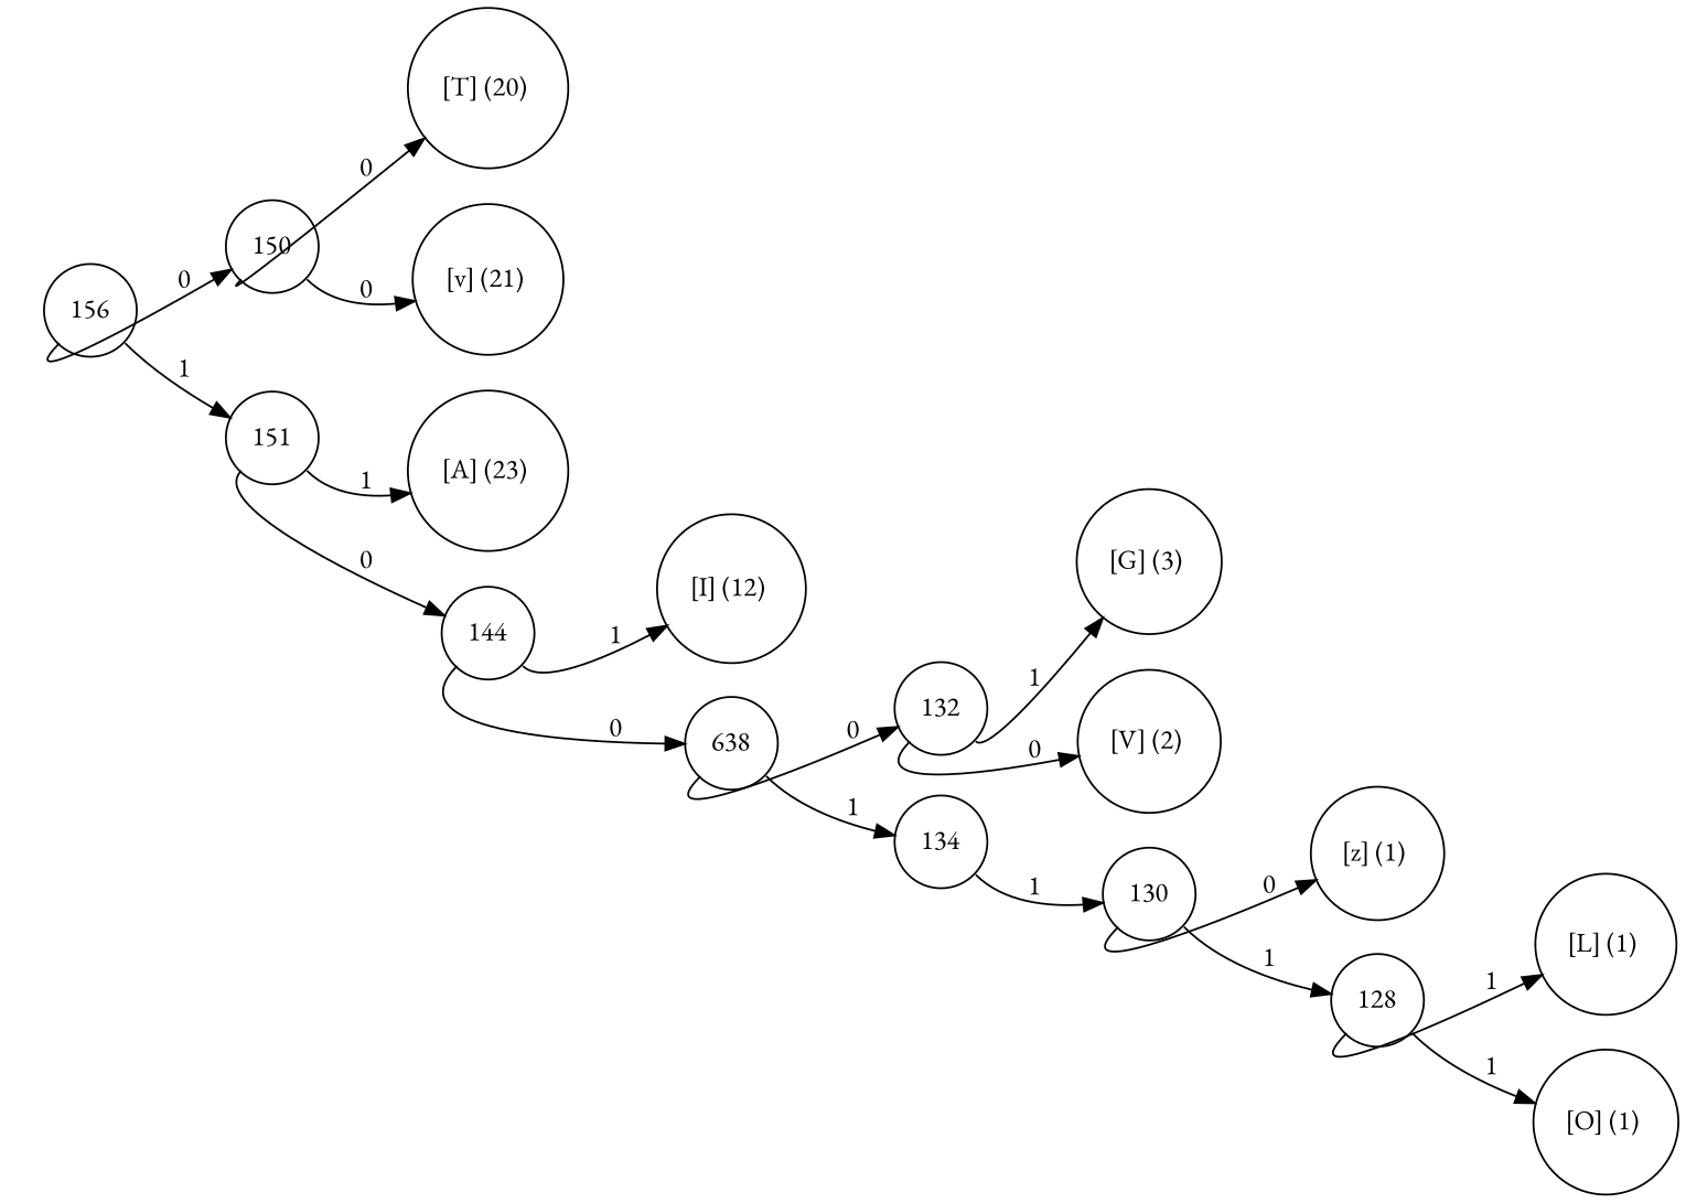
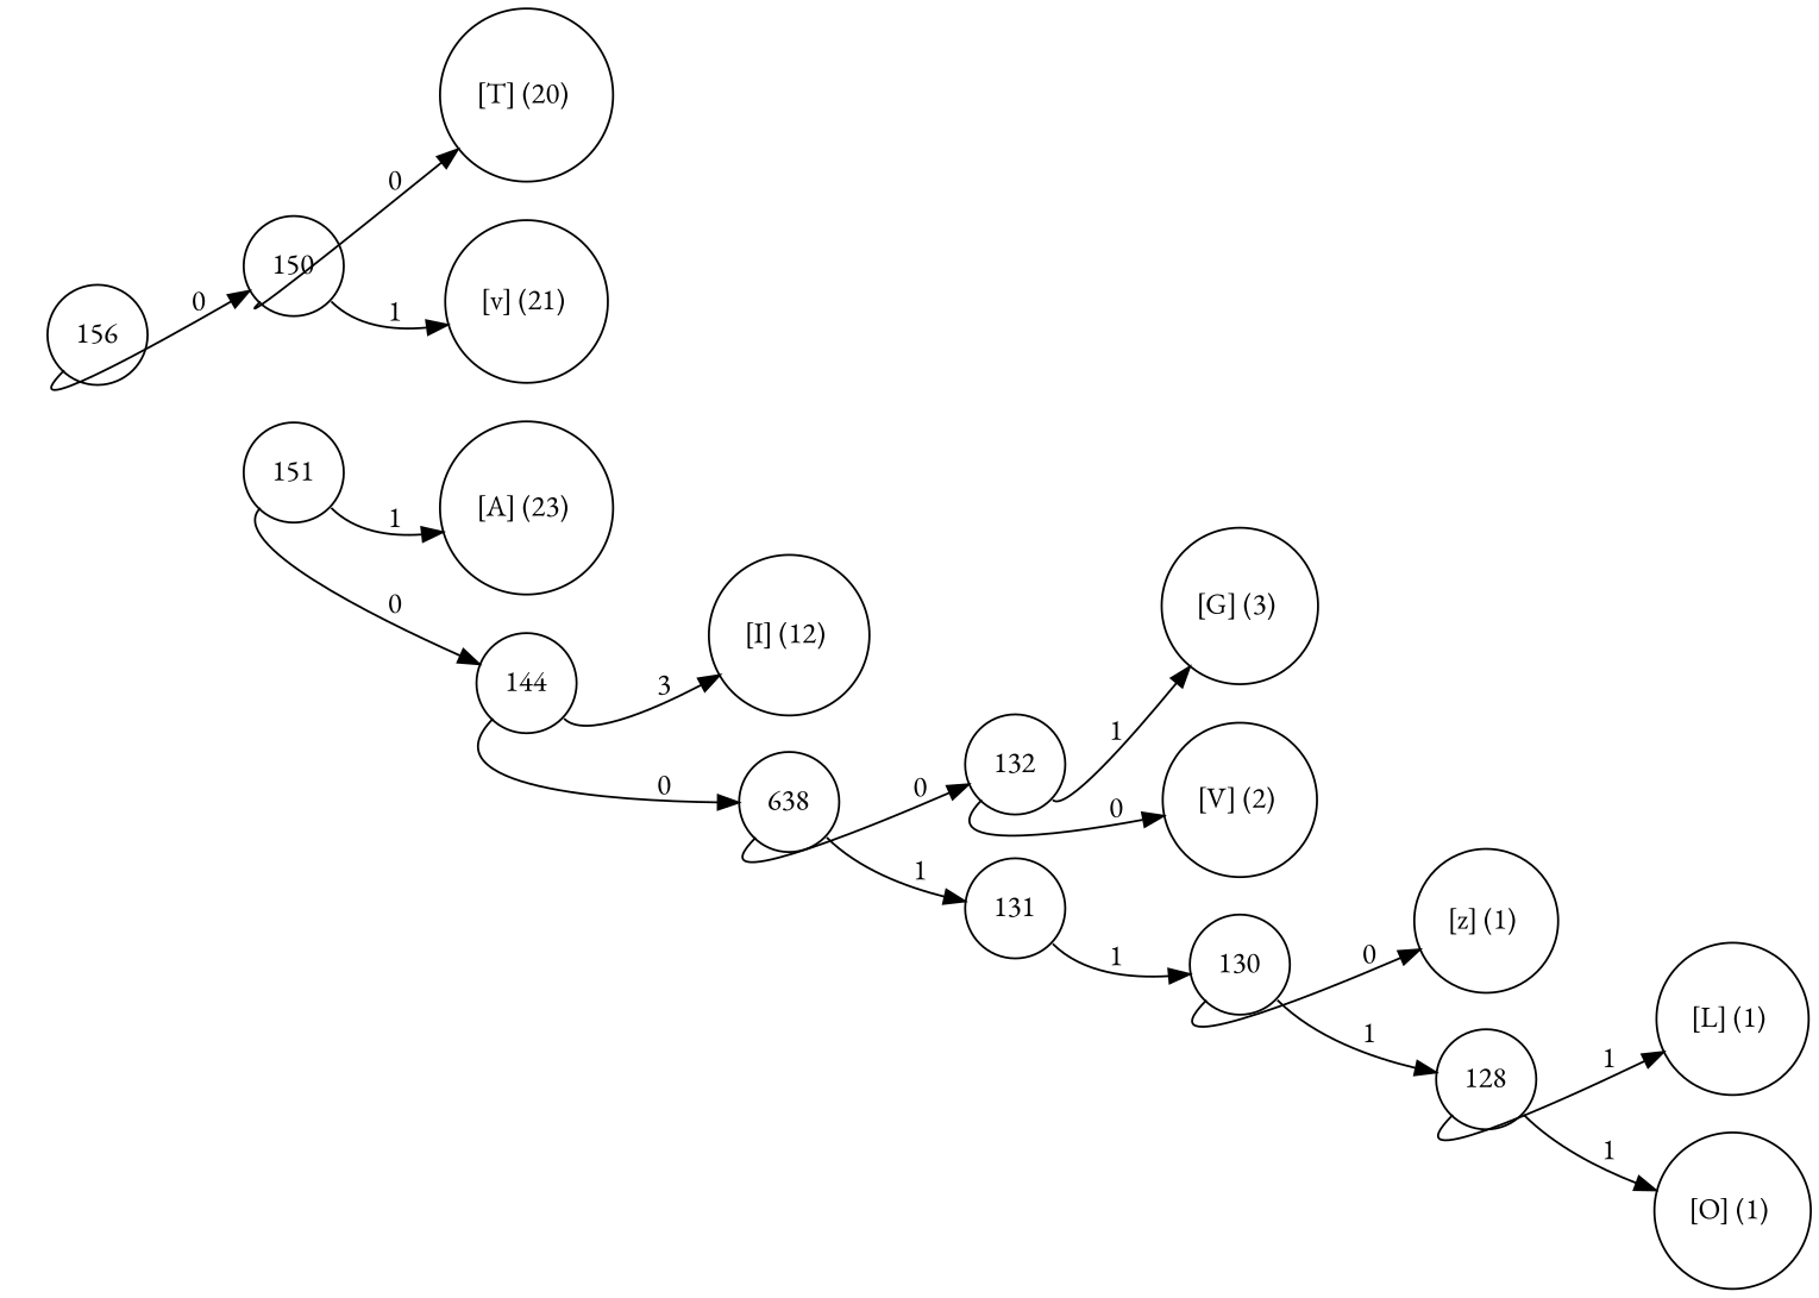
  digraph {
    fontname="EB Garamond"
    rankdir=LR
    node [fontname="EB Garamond" shape=circle]
    edge [fontname="EB Garamond" tailport=se]
    n1 [label=150 width=0.5]
    n2 [label="[T] (20) " width=0.5]
    n3 [label="[v] (21) " width=0.5]
    156 [width=0.5]
    n5 [label=151 width=0.5]
    n6 [label="[A] (23) " width=0.5]
    n7 [label=144 width=0.5]
    n8 [label="[I] (12) " width=0.5]
    n9 [label=638 width=0.5]
    n10 [label=132 width=0.5]
-   n11 [label=134 width=0.5]
+   n11 [label=131 width=0.5]
    n12 [label="[G] (3) " width=0.5]
    n13 [label="[V] (2) " width=0.5]
    n14 [label=130 width=0.5]
    n15 [label="[z] (1) " width=0.5]
    n16 [label=128 width=0.5]
    n17 [label="[L] (1) " width=0.5]
    n18 [label="[O] (1) " width=0.5]
    n1 -> n2 [label=" 0" tailport=sw]
-   n1 -> n3 [label=" 0"]
+   n1 -> n3 [label=" 1"]
    156 -> n1 [label=" 0" tailport=sw]
-   156 -> n5 [label=" 1"]
    n5 -> n6 [label=" 1"]
    n5 -> n7 [label=" 0" tailport=sw]
-   n7 -> n8 [label=" 1"]
+   n7 -> n8 [label=" 3"]
    n7 -> n9 [label=" 0" tailport=sw]
    n9 -> n10 [label=" 0" tailport=sw]
    n9 -> n11 [label=" 1"]
    n10 -> n12 [label=" 1"]
    n10 -> n13 [label=" 0" tailport=sw]
    n11 -> n14 [label=" 1"]
    n14 -> n15 [label=" 0" tailport=sw]
    n14 -> n16 [label=" 1"]
    n16 -> n17 [label=" 1" tailport=sw]
    n16 -> n18 [label=" 1"]
  }
